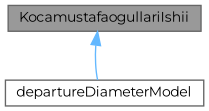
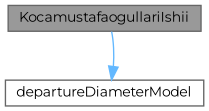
  digraph {
    fontname=Montserrat
    node [color=gray40 fontname=Montserrat fontsize=10 shape=box style=filled]
    n1 [fillcolor=grey60 fontcolor=black height=0.2 label=KocamustafaogullariIshii width=0.4]
    n2 [fillcolor=white height=0.2 label=departureDiameterModel width=0.4]
-   n1 -> n2 [color=steelblue1 dir=back fontname=Montserrat fontsize=10 labelfontname=Helvetica labelfontsize=10 style=solid]
+   n2 -> n1 [color=steelblue1 dir=back fontname=Montserrat fontsize=10 labelfontname=Helvetica labelfontsize=10 style=solid]
  }
